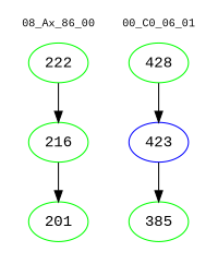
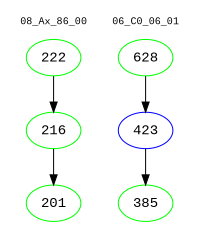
  digraph {
    fontname="Liberation Mono"
    node [color=green fontname="Liberation Mono"]
    edge [color=black fontname="Liberation Mono"]
    n1 [label=222]
    n2 [label=216]
    n3 [label=201]
-   n4 [label=428]
+   n4 [label=628]
    n5 [color=blue label=423]
    n6 [label=385]
    subgraph cluster_1 {
      color=white
      fontsize=10
      label="08_Ax_86_00"
      n1
      n2
      n3
    }
    subgraph cluster_2 {
      color=white
      fontsize=10
-     label="00_C0_06_01"
+     label="06_C0_06_01"
      n4
      n5
      n6
    }
    n1 -> n2
    n2 -> n3
    n4 -> n5
    n5 -> n6
  }
